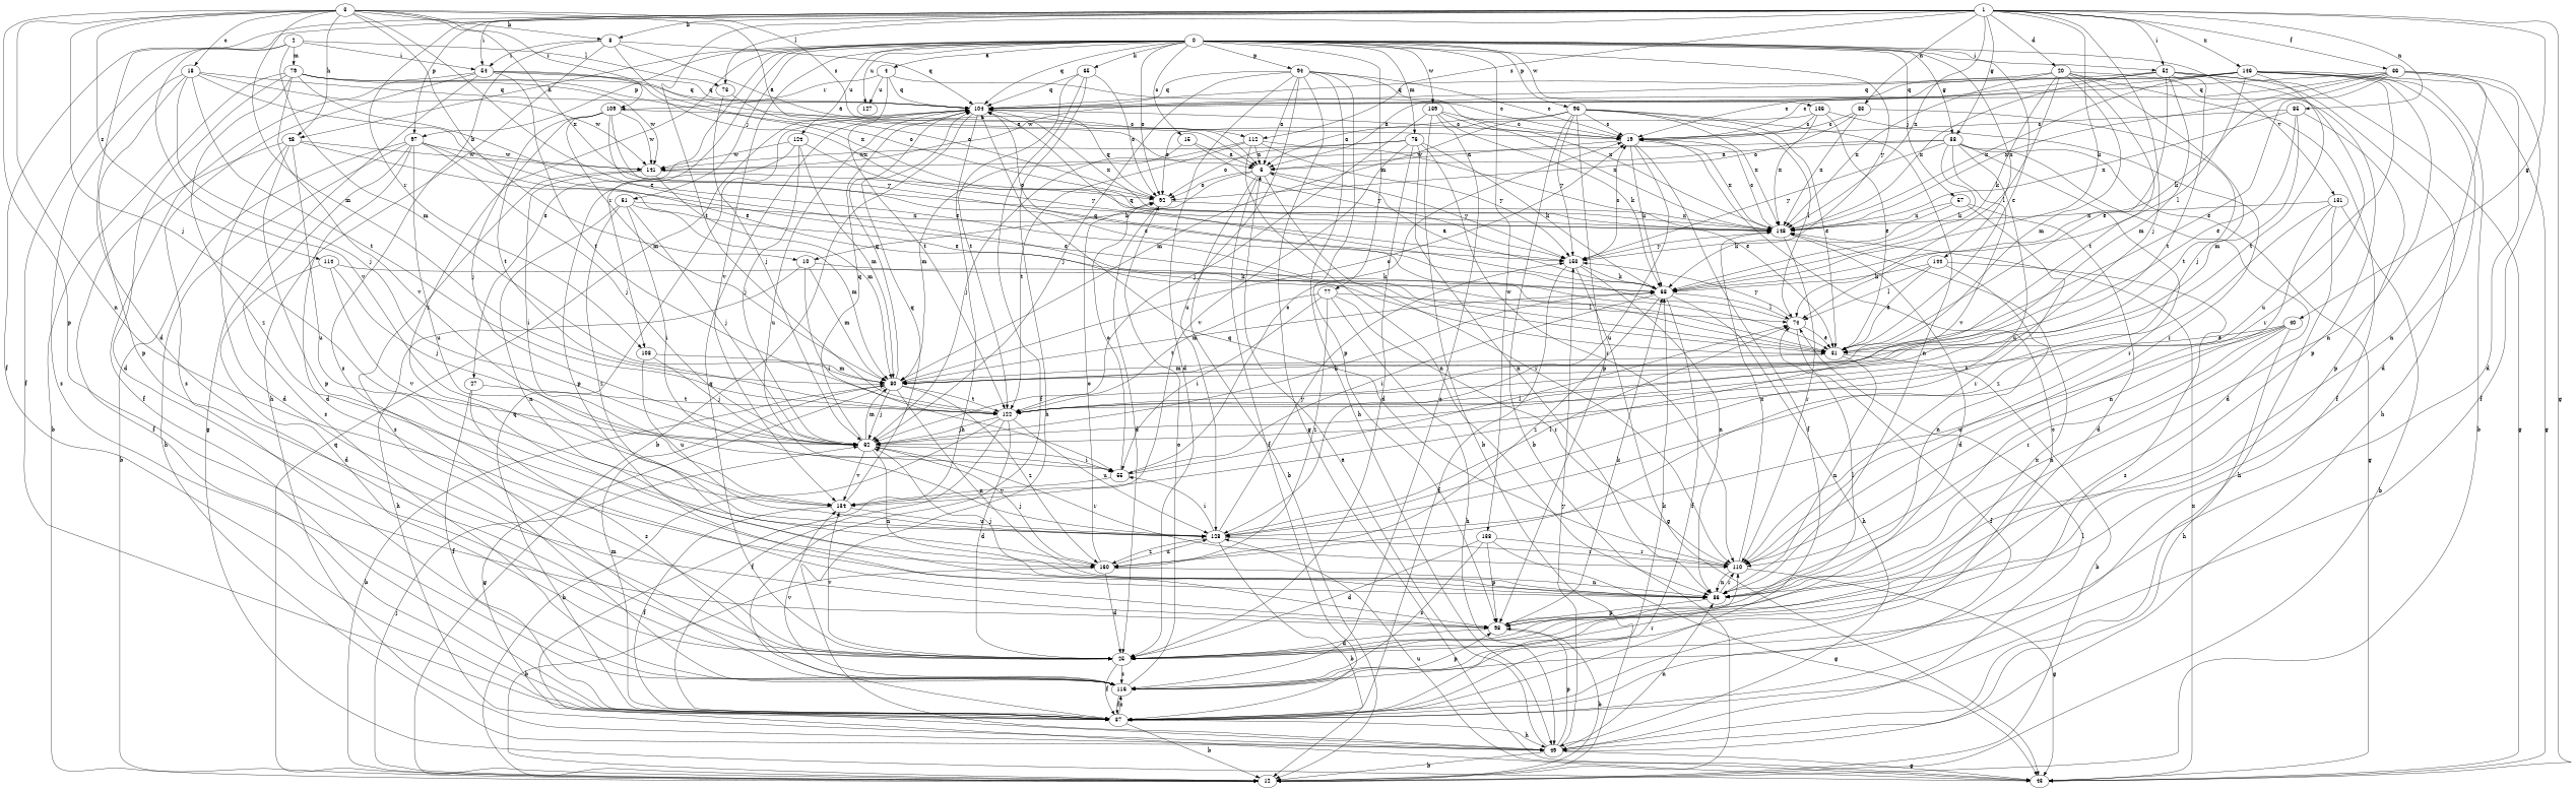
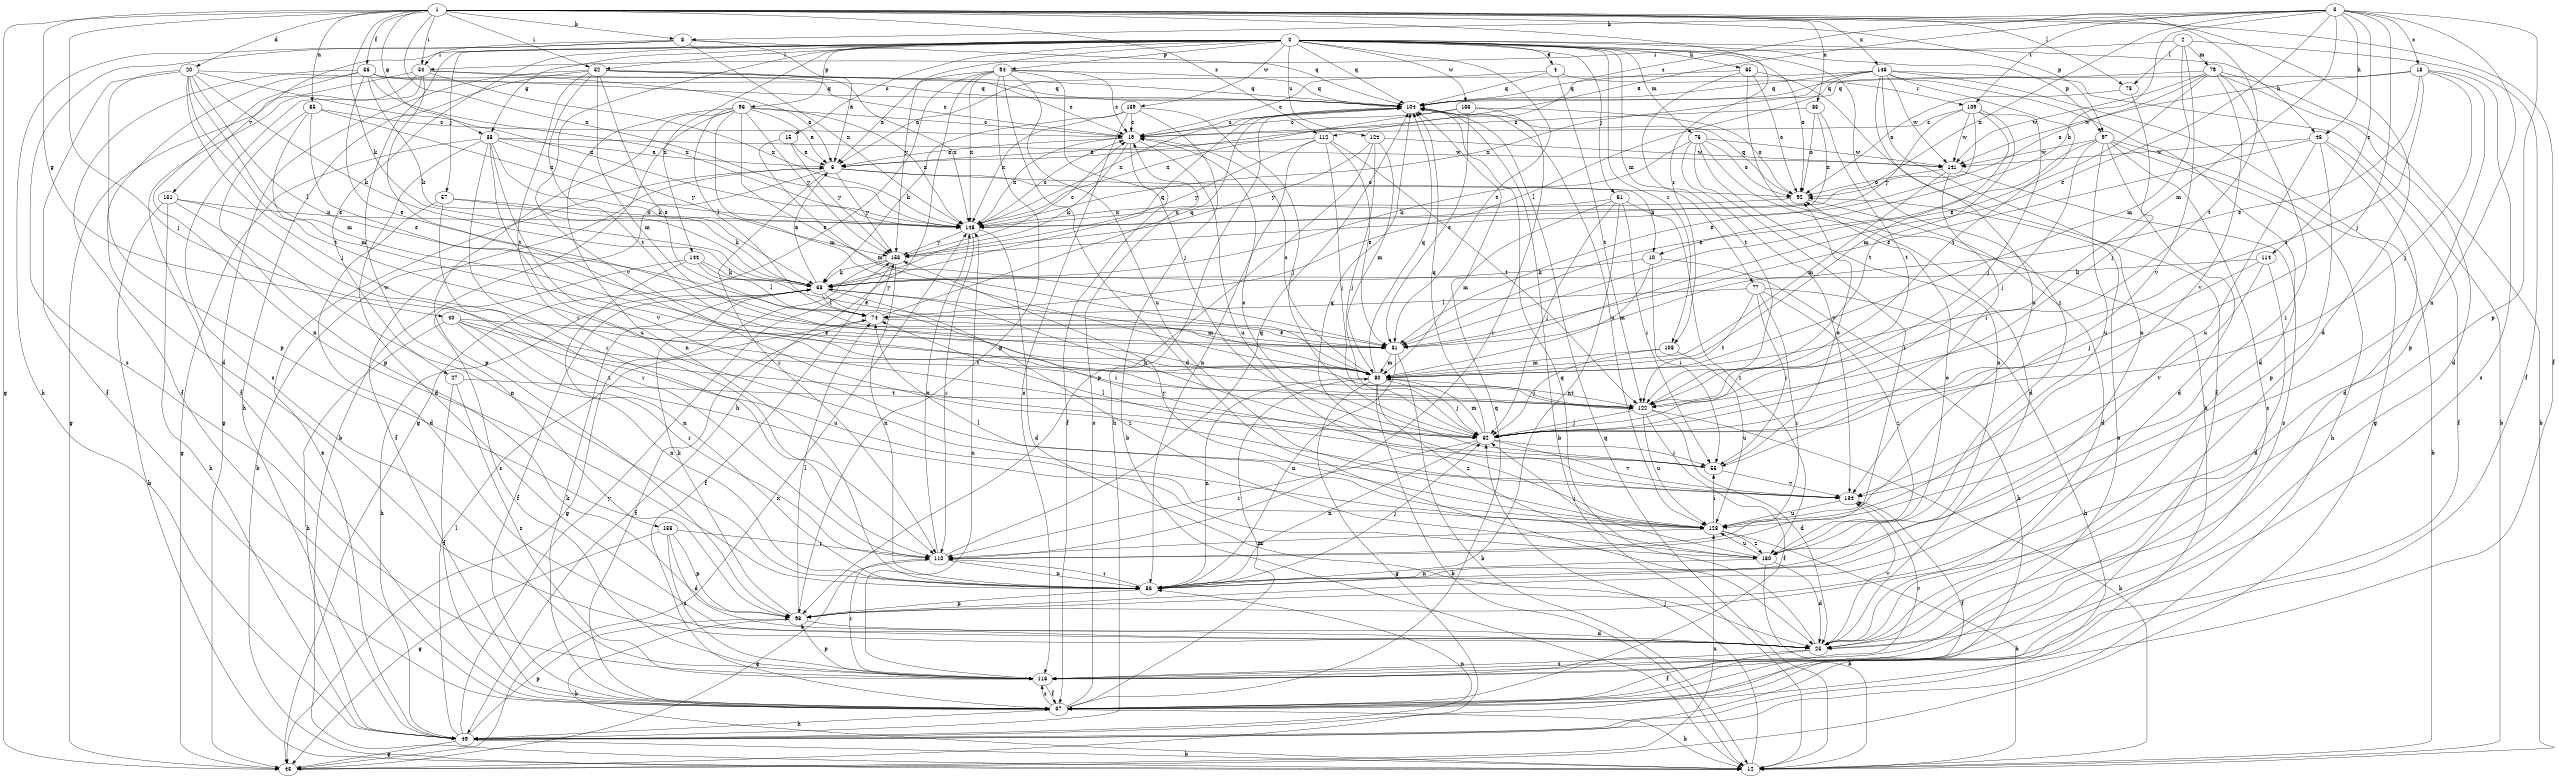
  strict digraph {
    0
    4
    15
    27
    31
    38
    48
    52
    57
    61
    65
    76
    77
    92
    94
    96
    97
    104
    108
    124
-   127
    131
    134
    136
    138
    139
    144
    153
    160
    122
    109
    19
    80
    6
    37
    116
    86
    12
    25
    43
    68
    110
    141
    128
    98
    148
    49
    62
    55
    74
    1
    8
    20
    36
    40
    54
    73
    83
    85
    112
    146
    2
    79
    3
    10
    18
    114
    0 -> 4 [label=a]
    0 -> 15 [label=c]
    0 -> 27 [label=e]
    0 -> 31 [label=e]
    0 -> 38 [label=g]
    0 -> 48 [label=h]
    0 -> 52 [label=i]
    0 -> 57 [label=j]
    0 -> 61 [label=j]
    0 -> 65 [label=k]
    0 -> 76 [label=m]
    0 -> 77 [label=m]
    0 -> 92 [label=o]
    0 -> 94 [label=p]
    0 -> 96 [label=p]
    0 -> 97 [label=p]
    0 -> 104 [label=q]
    0 -> 108 [label=r]
    0 -> 124 [label=u]
-   0 -> 127 [label=u]
    0 -> 131 [label=v]
    0 -> 134 [label=v]
    0 -> 136 [label=w]
    0 -> 138 [label=w]
    0 -> 139 [label=w]
    0 -> 144 [label=x]
    0 -> 153 [label=y]
    0 -> 160 [label=z]
    4 -> 104 [label=q]
-   4 -> 127 [label=u]
    4 -> 122 [label=t]
    4 -> 109 [label=r]
    4 -> 19 [label=c]
    15 -> 153 [label=y]
    15 -> 80 [label=m]
    15 -> 6 [label=a]
    27 -> 122 [label=t]
    27 -> 37 [label=f]
    27 -> 116 [label=s]
    31 -> 80 [label=m]
    31 -> 86 [label=n]
    31 -> 12 [label=b]
    38 -> 134 [label=v]
    38 -> 153 [label=y]
    38 -> 6 [label=a]
    38 -> 25 [label=d]
    38 -> 43 [label=g]
    38 -> 68 [label=k]
    38 -> 110 [label=r]
    38 -> 141 [label=w]
    38 -> 128 [label=u]
    48 -> 31 [label=e]
    48 -> 37 [label=f]
    48 -> 25 [label=d]
    48 -> 141 [label=w]
    48 -> 128 [label=u]
    48 -> 98 [label=p]
    52 -> 31 [label=e]
    52 -> 104 [label=q]
    52 -> 122 [label=t]
    52 -> 19 [label=c]
    52 -> 80 [label=m]
    52 -> 43 [label=g]
    52 -> 110 [label=r]
    52 -> 148 [label=x]
    52 -> 49 [label=h]
    57 -> 25 [label=d]
    57 -> 68 [label=k]
    57 -> 110 [label=r]
    57 -> 148 [label=x]
    61 -> 160 [label=z]
    61 -> 80 [label=m]
    61 -> 86 [label=n]
    61 -> 148 [label=x]
    61 -> 62 [label=j]
    61 -> 55 [label=i]
    65 -> 92 [label=o]
    65 -> 104 [label=q]
    65 -> 122 [label=t]
    65 -> 37 [label=f]
    65 -> 49 [label=h]
    76 -> 92 [label=o]
    76 -> 134 [label=v]
    76 -> 86 [label=n]
    76 -> 25 [label=d]
    76 -> 68 [label=k]
    76 -> 110 [label=r]
    76 -> 141 [label=w]
    77 -> 160 [label=z]
    77 -> 122 [label=t]
    77 -> 110 [label=r]
    77 -> 49 [label=h]
    77 -> 55 [label=i]
    77 -> 74 [label=l]
    92 -> 104 [label=q]
    92 -> 25 [label=d]
    92 -> 148 [label=x]
    94 -> 104 [label=q]
    94 -> 19 [label=c]
    94 -> 6 [label=a]
    94 -> 25 [label=d]
    94 -> 43 [label=g]
    94 -> 128 [label=u]
    94 -> 98 [label=p]
    94 -> 148 [label=x]
    94 -> 49 [label=h]
    94 -> 62 [label=j]
    96 -> 31 [label=e]
    96 -> 153 [label=y]
    96 -> 19 [label=c]
    96 -> 80 [label=m]
    96 -> 6 [label=a]
    96 -> 86 [label=n]
    96 -> 12 [label=b]
    96 -> 98 [label=p]
    96 -> 148 [label=x]
    96 -> 74 [label=l]
    97 -> 31 [label=e]
    97 -> 116 [label=s]
    97 -> 12 [label=b]
    97 -> 25 [label=d]
    97 -> 141 [label=w]
    97 -> 128 [label=u]
    97 -> 49 [label=h]
    97 -> 62 [label=j]
    104 -> 19 [label=c]
    104 -> 12 [label=b]
    104 -> 128 [label=u]
    104 -> 148 [label=x]
    104 -> 49 [label=h]
    108 -> 80 [label=m]
    108 -> 128 [label=u]
    108 -> 62 [label=j]
    124 -> 153 [label=y]
    124 -> 80 [label=m]
    124 -> 141 [label=w]
    124 -> 98 [label=p]
    124 -> 62 [label=j]
    131 -> 160 [label=z]
    131 -> 86 [label=n]
    131 -> 12 [label=b]
    131 -> 148 [label=x]
    131 -> 49 [label=h]
    134 -> 104 [label=q]
    134 -> 37 [label=f]
    134 -> 128 [label=u]
    136 -> 31 [label=e]
    136 -> 92 [label=o]
    136 -> 19 [label=c]
    136 -> 110 [label=r]
    136 -> 148 [label=x]
    138 -> 116 [label=s]
    138 -> 25 [label=d]
    138 -> 43 [label=g]
    138 -> 110 [label=r]
    138 -> 98 [label=p]
    139 -> 19 [label=c]
    139 -> 116 [label=s]
    139 -> 12 [label=b]
    139 -> 68 [label=k]
    139 -> 148 [label=x]
    139 -> 62 [label=j]
    144 -> 31 [label=e]
    144 -> 116 [label=s]
    144 -> 86 [label=n]
    144 -> 68 [label=k]
    144 -> 74 [label=l]
    153 -> 19 [label=c]
    153 -> 37 [label=f]
    153 -> 86 [label=n]
    153 -> 43 [label=g]
    153 -> 68 [label=k]
    160 -> 92 [label=o]
    160 -> 86 [label=n]
    160 -> 12 [label=b]
    160 -> 25 [label=d]
    160 -> 128 [label=u]
    160 -> 62 [label=j]
    122 -> 37 [label=f]
    122 -> 12 [label=b]
    122 -> 25 [label=d]
    122 -> 128 [label=u]
    122 -> 62 [label=j]
    109 -> 31 [label=e]
    109 -> 153 [label=y]
    109 -> 122 [label=t]
    109 -> 19 [label=c]
    109 -> 80 [label=m]
    109 -> 141 [label=w]
    109 -> 62 [label=j]
    19 -> 6 [label=a]
    19 -> 37 [label=f]
    19 -> 68 [label=k]
    19 -> 128 [label=u]
    19 -> 148 [label=x]
    80 -> 104 [label=q]
    80 -> 160 [label=z]
    80 -> 122 [label=t]
    80 -> 19 [label=c]
    80 -> 86 [label=n]
    80 -> 12 [label=b]
    80 -> 43 [label=g]
    80 -> 62 [label=j]
    6 -> 92 [label=o]
    6 -> 153 [label=y]
    6 -> 37 [label=f]
    6 -> 12 [label=b]
    6 -> 110 [label=r]
    6 -> 10 [label=b]
    37 -> 104 [label=q]
    37 -> 19 [label=c]
    37 -> 80 [label=m]
    37 -> 116 [label=s]
    37 -> 12 [label=b]
    37 -> 68 [label=k]
    37 -> 49 [label=h]
    116 -> 92 [label=o]
    116 -> 134 [label=v]
    116 -> 37 [label=f]
    116 -> 110 [label=r]
    116 -> 98 [label=p]
    116 -> 148 [label=x]
    86 -> 110 [label=r]
    86 -> 98 [label=p]
    86 -> 62 [label=j]
    12 -> 104 [label=q]
    12 -> 62 [label=j]
    25 -> 104 [label=q]
    25 -> 134 [label=v]
    25 -> 37 [label=f]
    25 -> 116 [label=s]
    43 -> 128 [label=u]
    43 -> 148 [label=x]
    68 -> 104 [label=q]
    68 -> 160 [label=z]
    68 -> 80 [label=m]
    68 -> 6 [label=a]
    68 -> 37 [label=f]
    68 -> 49 [label=h]
    68 -> 55 [label=i]
    68 -> 74 [label=l]
    110 -> 104 [label=q]
    110 -> 86 [label=n]
    110 -> 43 [label=g]
    110 -> 148 [label=x]
    141 -> 92 [label=o]
    141 -> 80 [label=m]
    141 -> 116 [label=s]
    141 -> 55 [label=i]
    128 -> 153 [label=y]
    128 -> 160 [label=z]
    128 -> 12 [label=b]
    128 -> 110 [label=r]
    128 -> 55 [label=i]
    128 -> 74 [label=l]
    98 -> 12 [label=b]
    98 -> 25 [label=d]
    98 -> 68 [label=k]
    98 -> 74 [label=l]
    148 -> 153 [label=y]
    148 -> 19 [label=c]
    148 -> 25 [label=d]
    148 -> 110 [label=r]
    49 -> 153 [label=y]
    49 -> 6 [label=a]
    49 -> 86 [label=n]
    49 -> 12 [label=b]
    49 -> 43 [label=g]
    49 -> 98 [label=p]
    49 -> 74 [label=l]
    62 -> 104 [label=q]
    62 -> 134 [label=v]
    62 -> 80 [label=m]
    62 -> 86 [label=n]
    62 -> 68 [label=k]
    62 -> 110 [label=r]
    62 -> 55 [label=i]
    55 -> 92 [label=o]
    55 -> 134 [label=v]
    55 -> 19 [label=c]
    55 -> 74 [label=l]
    74 -> 31 [label=e]
    74 -> 104 [label=q]
    74 -> 153 [label=y]
    74 -> 37 [label=f]
    1 -> 38 [label=g]
    1 -> 52 [label=i]
    1 -> 97 [label=p]
    1 -> 108 [label=r]
    1 -> 122 [label=t]
    1 -> 37 [label=f]
    1 -> 25 [label=d]
    1 -> 43 [label=g]
    1 -> 68 [label=k]
    1 -> 148 [label=x]
    1 -> 62 [label=j]
    1 -> 8 [label=b]
    1 -> 20 [label=d]
    1 -> 36 [label=f]
    1 -> 40 [label=g]
    1 -> 54 [label=i]
    1 -> 73 [label=l]
    1 -> 83 [label=n]
    1 -> 85 [label=n]
    1 -> 112 [label=s]
    1 -> 146 [label=x]
    8 -> 104 [label=q]
    8 -> 6 [label=a]
    8 -> 116 [label=s]
    8 -> 148 [label=x]
    8 -> 49 [label=h]
    8 -> 54 [label=i]
    20 -> 104 [label=q]
    20 -> 122 [label=t]
    20 -> 80 [label=m]
    20 -> 37 [label=f]
    20 -> 68 [label=k]
    20 -> 98 [label=p]
    20 -> 148 [label=x]
    20 -> 62 [label=j]
    20 -> 74 [label=l]
    36 -> 31 [label=e]
    36 -> 104 [label=q]
    36 -> 19 [label=c]
    36 -> 37 [label=f]
    36 -> 86 [label=n]
    36 -> 25 [label=d]
    36 -> 68 [label=k]
    36 -> 148 [label=x]
    40 -> 31 [label=e]
    40 -> 122 [label=t]
    40 -> 86 [label=n]
    40 -> 110 [label=r]
    40 -> 128 [label=u]
    40 -> 49 [label=h]
    54 -> 104 [label=q]
    54 -> 122 [label=t]
    54 -> 6 [label=a]
    54 -> 37 [label=f]
    54 -> 116 [label=s]
    54 -> 43 [label=g]
    54 -> 148 [label=x]
    73 -> 92 [label=o]
    73 -> 62 [label=j]
    83 -> 92 [label=o]
    83 -> 122 [label=t]
    83 -> 19 [label=c]
    83 -> 148 [label=x]
    85 -> 31 [label=e]
    85 -> 19 [label=c]
    85 -> 80 [label=m]
    85 -> 98 [label=p]
    85 -> 148 [label=x]
    112 -> 31 [label=e]
    112 -> 153 [label=y]
    112 -> 122 [label=t]
    112 -> 6 [label=a]
    112 -> 86 [label=n]
    112 -> 62 [label=j]
    146 -> 104 [label=q]
    146 -> 122 [label=t]
    146 -> 6 [label=a]
    146 -> 86 [label=n]
    146 -> 12 [label=b]
    146 -> 25 [label=d]
    146 -> 43 [label=g]
    146 -> 141 [label=w]
    146 -> 128 [label=u]
    146 -> 148 [label=x]
    146 -> 74 [label=l]
    2 -> 134 [label=v]
    2 -> 80 [label=m]
    2 -> 37 [label=f]
    2 -> 54 [label=i]
    2 -> 73 [label=l]
    2 -> 79 [label=m]
    79 -> 31 [label=e]
    79 -> 92 [label=o]
    79 -> 104 [label=q]
    79 -> 134 [label=v]
    79 -> 160 [label=z]
    79 -> 12 [label=b]
    79 -> 25 [label=d]
    79 -> 141 [label=w]
    3 -> 31 [label=e]
    3 -> 48 [label=h]
    3 -> 109 [label=r]
    3 -> 80 [label=m]
    3 -> 6 [label=a]
    3 -> 86 [label=n]
    3 -> 98 [label=p]
    3 -> 148 [label=x]
    3 -> 62 [label=j]
    3 -> 8 [label=b]
    3 -> 112 [label=s]
    3 -> 10 [label=b]
    3 -> 18 [label=c]
    3 -> 114 [label=s]
    10 -> 80 [label=m]
    10 -> 68 [label=k]
    10 -> 49 [label=h]
    10 -> 55 [label=i]
    18 -> 31 [label=e]
    18 -> 104 [label=q]
    18 -> 122 [label=t]
    18 -> 116 [label=s]
    18 -> 141 [label=w]
    18 -> 98 [label=p]
    18 -> 62 [label=j]
    114 -> 134 [label=v]
    114 -> 25 [label=d]
    114 -> 68 [label=k]
    114 -> 62 [label=j]
  }
